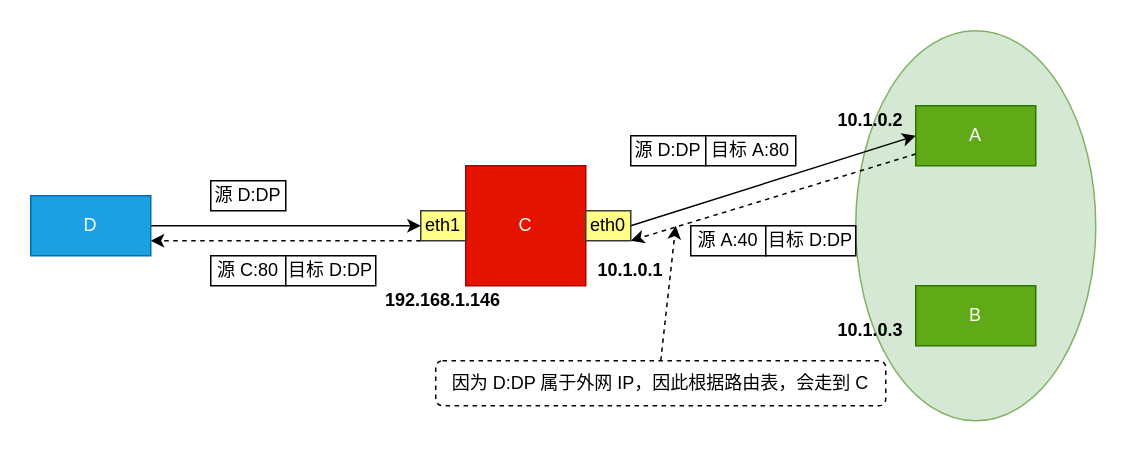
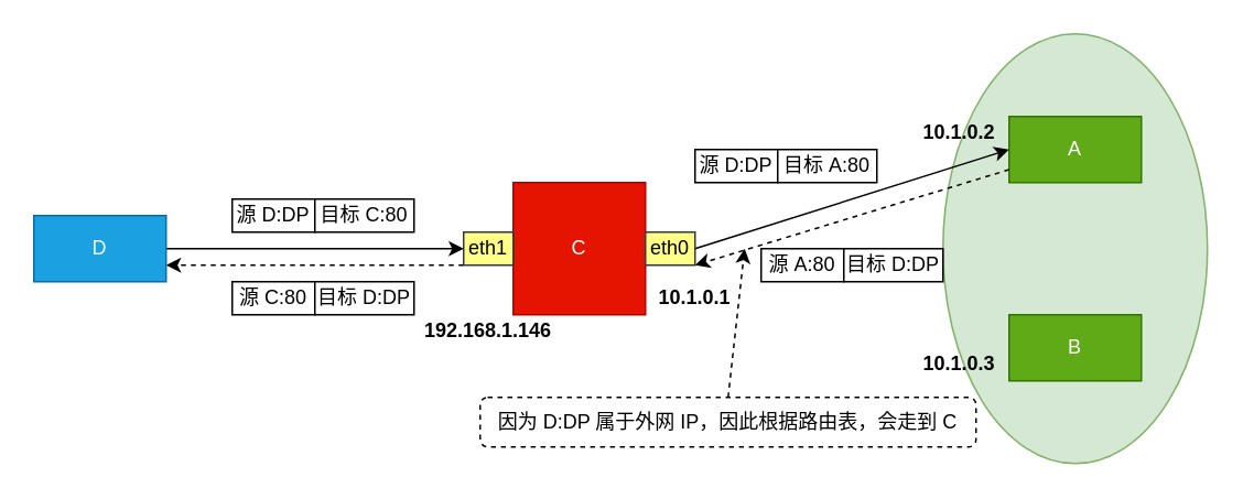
  <mxCell id="0" />
  <mxCell id="1" parent="0" />
  <mxCell id="2" value="" style="ellipse;whiteSpace=wrap;html=1;fillColor=#d5e8d4;strokeColor=#82b366;" vertex="1" parent="1"><mxGeometry x="570" y="20" width="160" height="260" as="geometry" /></mxCell>
  <mxCell id="3" value="A" style="rounded=0;whiteSpace=wrap;html=1;fillColor=#60a917;strokeColor=#2D7600;fontColor=#ffffff;" vertex="1" parent="1"><mxGeometry x="610" y="70" width="80" height="40" as="geometry" /></mxCell>
  <mxCell id="4" value="B" style="rounded=0;whiteSpace=wrap;html=1;fillColor=#60a917;strokeColor=#2D7600;fontColor=#ffffff;" vertex="1" parent="1"><mxGeometry x="610" y="190" width="80" height="40" as="geometry" /></mxCell>
  <mxCell id="5" value="C" style="rounded=0;whiteSpace=wrap;html=1;fillColor=#e51400;fontColor=#ffffff;strokeColor=#B20000;" vertex="1" parent="1"><mxGeometry x="310" y="110" width="80" height="80" as="geometry" /></mxCell>
  <mxCell id="6" style="edgeStyle=none;rounded=0;orthogonalLoop=1;jettySize=auto;html=1;exitX=0;exitY=1;exitDx=0;exitDy=0;entryX=1;entryY=0.75;entryDx=0;entryDy=0;dashed=1;" edge="1" parent="1" source="7" target="11"><mxGeometry relative="1" as="geometry" /></mxCell>
  <mxCell id="7" value="eth1" style="rounded=0;whiteSpace=wrap;html=1;fillColor=#ffff88;strokeColor=#36393d;" vertex="1" parent="1"><mxGeometry x="280" y="140" width="30" height="20" as="geometry" /></mxCell>
  <mxCell id="8" style="rounded=0;orthogonalLoop=1;jettySize=auto;html=1;exitX=1;exitY=0.5;exitDx=0;exitDy=0;entryX=0;entryY=0.5;entryDx=0;entryDy=0;" edge="1" parent="1" source="9" target="3"><mxGeometry relative="1" as="geometry" /></mxCell>
  <mxCell id="9" value="eth0" style="rounded=0;whiteSpace=wrap;html=1;fillColor=#ffff88;strokeColor=#36393d;" vertex="1" parent="1"><mxGeometry x="390" y="140" width="30" height="20" as="geometry" /></mxCell>
  <mxCell id="10" style="edgeStyle=none;rounded=0;orthogonalLoop=1;jettySize=auto;html=1;exitX=1;exitY=0.5;exitDx=0;exitDy=0;entryX=0;entryY=0.5;entryDx=0;entryDy=0;" edge="1" parent="1" source="11" target="7"><mxGeometry relative="1" as="geometry" /></mxCell>
  <mxCell id="11" value="D" style="rounded=0;whiteSpace=wrap;html=1;fillColor=#1ba1e2;fontColor=#ffffff;strokeColor=#006EAF;" vertex="1" parent="1"><mxGeometry x="20" y="130" width="80" height="40" as="geometry" /></mxCell>
  <mxCell id="12" value="10.1.0.2" style="text;html=1;strokeColor=none;fillColor=none;align=center;verticalAlign=middle;whiteSpace=wrap;rounded=0;fontStyle=1" vertex="1" parent="1"><mxGeometry x="550" y="70" width="60" height="20" as="geometry" /></mxCell>
  <mxCell id="13" value="10.1.0.1" style="text;html=1;strokeColor=none;fillColor=none;align=center;verticalAlign=middle;whiteSpace=wrap;rounded=0;fontStyle=1" vertex="1" parent="1"><mxGeometry x="390" y="170" width="60" height="20" as="geometry" /></mxCell>
  <mxCell id="14" value="10.1.0.3" style="text;html=1;strokeColor=none;fillColor=none;align=center;verticalAlign=middle;whiteSpace=wrap;rounded=0;fontStyle=1" vertex="1" parent="1"><mxGeometry x="550" y="210" width="60" height="20" as="geometry" /></mxCell>
  <mxCell id="15" value="192.168.1.146" style="text;html=1;strokeColor=none;fillColor=none;align=center;verticalAlign=middle;whiteSpace=wrap;rounded=0;fontStyle=1" vertex="1" parent="1"><mxGeometry x="252" y="190" width="86" height="20" as="geometry" /></mxCell>
  <mxCell id="16" value="源 D:DP" style="rounded=0;whiteSpace=wrap;html=1;" vertex="1" parent="1"><mxGeometry x="140" y="120" width="50" height="20" as="geometry" /></mxCell>
+ <mxCell id="17" value="目标 C:80" style="rounded=0;whiteSpace=wrap;html=1;" vertex="1" parent="1"><mxGeometry x="190" y="120" width="60" height="20" as="geometry" /></mxCell>
  <mxCell id="18" value="源 D:DP" style="rounded=0;whiteSpace=wrap;html=1;" vertex="1" parent="1"><mxGeometry x="420" y="90" width="50" height="20" as="geometry" /></mxCell>
  <mxCell id="19" value="目标 A:80" style="rounded=0;whiteSpace=wrap;html=1;" vertex="1" parent="1"><mxGeometry x="470" y="90" width="60" height="20" as="geometry" /></mxCell>
  <mxCell id="20" style="rounded=0;orthogonalLoop=1;jettySize=auto;html=1;entryX=1;entryY=1;entryDx=0;entryDy=0;dashed=1;" edge="1" parent="1" source="3" target="9"><mxGeometry relative="1" as="geometry"><mxPoint x="530" y="150" as="sourcePoint" /><mxPoint x="470" y="150" as="targetPoint" /></mxGeometry></mxCell>
- <mxCell id="21" value="源 A:40" style="rounded=0;whiteSpace=wrap;html=1;" vertex="1" parent="1"><mxGeometry x="460" y="150" width="50" height="20" as="geometry" /></mxCell>
+ <mxCell id="21" value="源 A:80" style="rounded=0;whiteSpace=wrap;html=1;" vertex="1" parent="1"><mxGeometry x="460" y="150" width="50" height="20" as="geometry" /></mxCell>
  <mxCell id="22" value="目标 D:DP" style="rounded=0;whiteSpace=wrap;html=1;" vertex="1" parent="1"><mxGeometry x="510" y="150" width="60" height="20" as="geometry" /></mxCell>
  <mxCell id="23" style="rounded=0;orthogonalLoop=1;jettySize=auto;html=1;exitX=0.5;exitY=0;exitDx=0;exitDy=0;dashed=1;" edge="1" parent="1" source="24"><mxGeometry relative="1" as="geometry"><mxPoint x="450" y="150" as="targetPoint" /></mxGeometry></mxCell>
  <mxCell id="24" value="因为 D:DP 属于外网 IP，因此根据路由表，会走到 C" style="rounded=1;whiteSpace=wrap;html=1;dashed=1;" vertex="1" parent="1"><mxGeometry x="290" y="240" width="300" height="30" as="geometry" /></mxCell>
  <mxCell id="25" value="源 C:80" style="rounded=0;whiteSpace=wrap;html=1;" vertex="1" parent="1"><mxGeometry x="140" y="170" width="50" height="20" as="geometry" /></mxCell>
  <mxCell id="26" value="目标 D:DP" style="rounded=0;whiteSpace=wrap;html=1;" vertex="1" parent="1"><mxGeometry x="190" y="170" width="60" height="20" as="geometry" /></mxCell>
